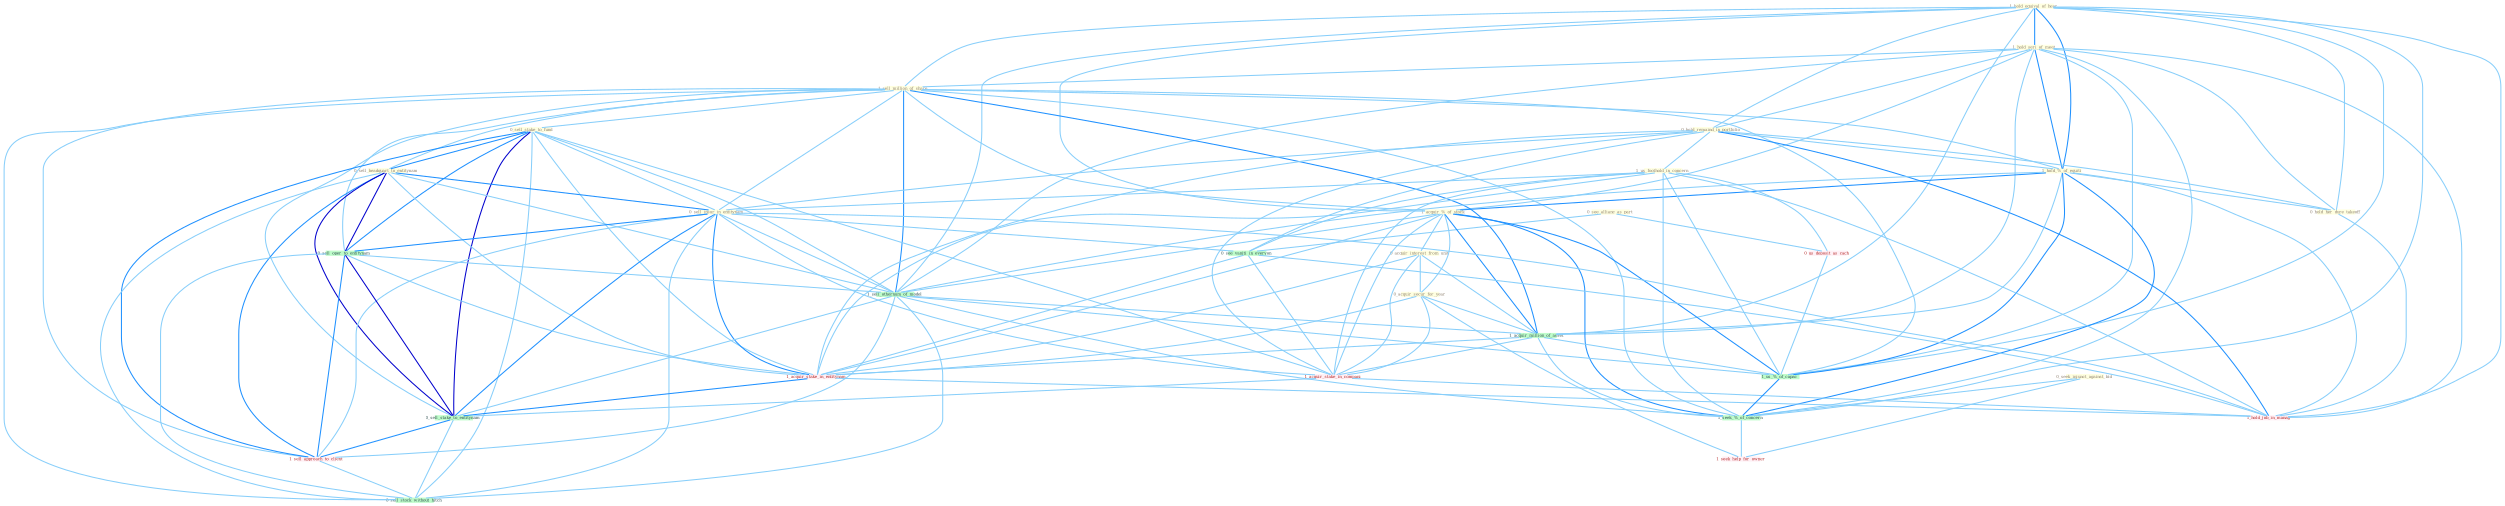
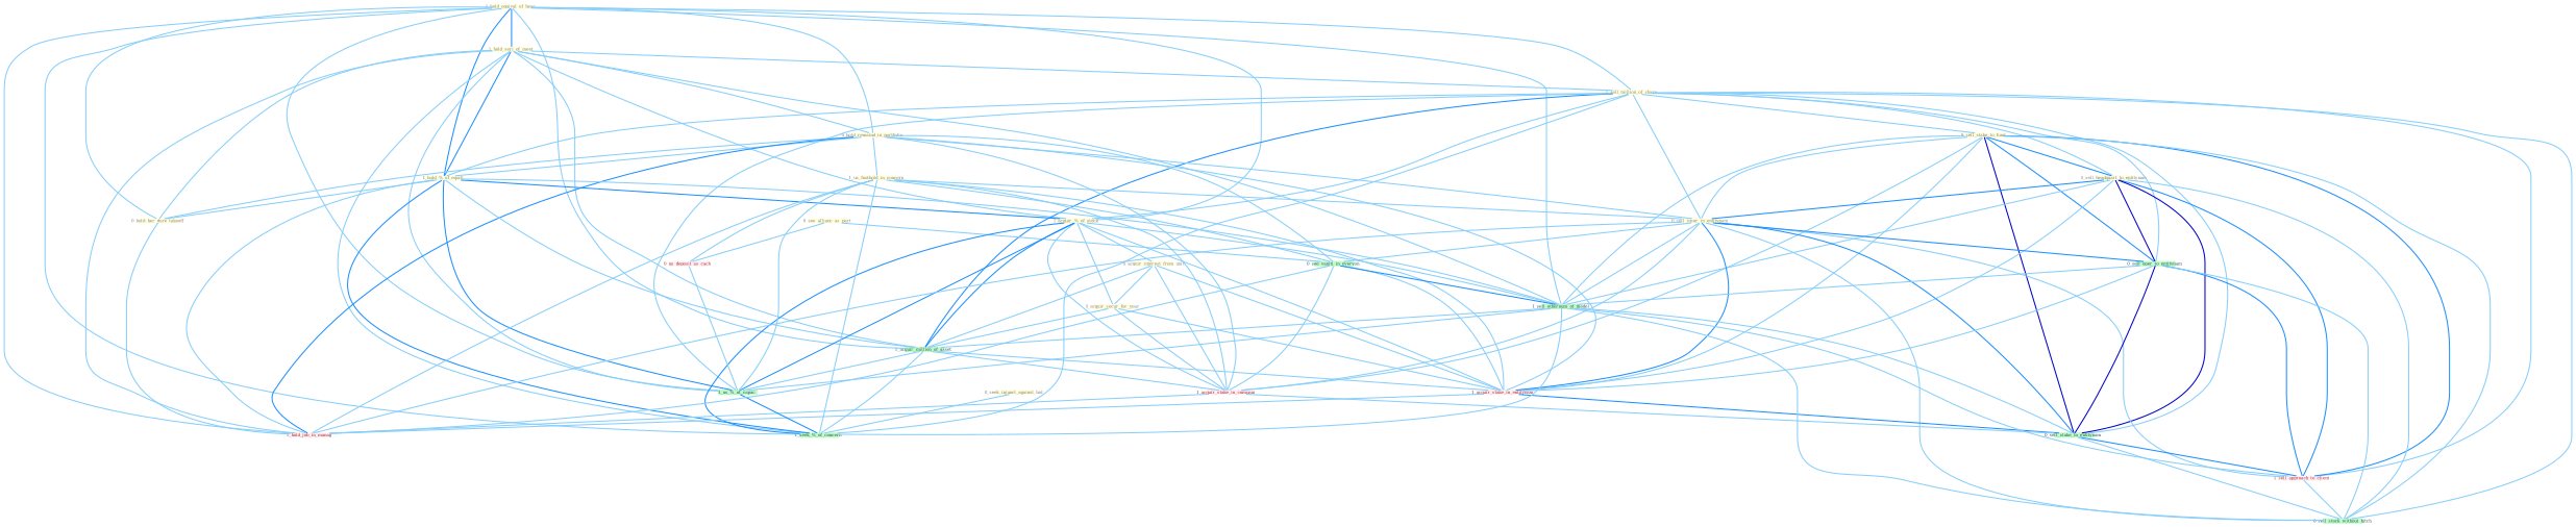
  graph {
    node [color="#ffffe0" fixedsize=true fontcolor="#8b7d6b" fontsize=4 shape=polygon style=filled]
    edge [color="#87cefa" w=1]
    "1_hold_equival_of_hear " [height=.06 width=.5]
    "1_hold_seri_of_meet " [height=.06 width=.5]
    "1_sell_million_of_share " [height=.06 width=.5]
    "0_seek_injunct_against_bid " [height=.06 width=.5]
    "0_see_allianc_as_part " [height=.06 width=.5]
    "0_hold_remaind_in_portfolio " [height=.06 width=.5]
    "1_hold_%_of_equiti " [height=.06 width=.5]
    "1_acquir_%_of_stock " [height=.06 width=.5]
    "1_us_foothold_in_concern " [height=.06 width=.5]
    "0_sell_stake_to_fund " [height=.06 width=.5]
    "0_hold_her_dure_takeoff " [height=.06 width=.5]
    "0_sell_headquart_to_entitynam " [height=.06 width=.5]
    "0_sell_insur_in_entitynam " [height=.06 width=.5]
-   "0_acquir_interest_from_unit " [height=.06 width=.5]
+   "0_acquir_interest_from_unit " [height=.06 width=.5 label="6_acquir_interest_from_unit"]
    "0_acquir_secur_for_year " [height=.06 width=.5]
    "0_us_deposit_as_cach " [color="#fff0f5" fontcolor="#b22222" height=.06 width=.5]
    "1_acquir_stake_in_entitynam " [color="#fff0f5" fontcolor="#b22222" height=.06 width=.5]
    "1_acquir_stake_in_compani " [color="#fff0f5" fontcolor="#b22222" height=.06 width=.5]
    "1_sell_approach_to_client " [color="#fff0f5" fontcolor="#b22222" height=.06 width=.5]
    "1_hold_job_in_manag " [color="#fff0f5" fontcolor="#b22222" height=.06 width=.5]
-   "1_seek_help_for_owner " [color="#fff0f5" fontcolor="#b22222" height=.06 width=.5]
    "1_sell_othernum_of_model " [color="#BDFCC9" fontcolor="#2f4f4f" height=.06 width=.5]
    "1_acquir_million_of_asset " [color="#BDFCC9" fontcolor="#2f4f4f" height=.06 width=.5]
    "1_us_%_of_capac " [color="#BDFCC9" fontcolor="#2f4f4f" height=.06 width=.5]
    "1_seek_%_of_concern " [color="#BDFCC9" fontcolor="#2f4f4f" height=.06 width=.5]
    "0_sell_oper_to_entitynam " [color="#BDFCC9" fontcolor="#2f4f4f" height=.06 width=.5]
    "0_sell_stake_to_entitynam " [color="#BDFCC9" fontcolor="#2f4f4f" height=.06 width=.5]
    "0_sell_stock_without_hitch " [color="#BDFCC9" fontcolor="#2f4f4f" height=.06 width=.5]
    "0_see_vaniti_in_everyon " [color="#BDFCC9" fontcolor="#2f4f4f" height=.06 width=.5]
    subgraph sub_1 {
      "1_hold_equival_of_hear "
      "1_hold_seri_of_meet "
      "1_sell_million_of_share "
      "0_seek_injunct_against_bid "
      "0_see_allianc_as_part "
      "0_hold_remaind_in_portfolio "
      "1_hold_%_of_equiti "
      "1_acquir_%_of_stock "
      "1_us_foothold_in_concern "
      "0_sell_stake_to_fund "
      "0_hold_her_dure_takeoff "
      "0_sell_headquart_to_entitynam "
      "0_sell_insur_in_entitynam "
      "0_acquir_interest_from_unit "
      "0_acquir_secur_for_year "
    }
    subgraph sub_2 {
      "0_us_deposit_as_cach "
      "1_acquir_stake_in_entitynam "
      "1_acquir_stake_in_compani "
      "1_sell_approach_to_client "
      "1_hold_job_in_manag "
-     "1_seek_help_for_owner "
    }
    "1_hold_equival_of_hear " -- "1_hold_seri_of_meet " [color="#1e90ff" w=2]
    "1_hold_equival_of_hear " -- "1_sell_million_of_share "
    "1_hold_equival_of_hear " -- "0_hold_remaind_in_portfolio "
    "1_hold_equival_of_hear " -- "1_hold_%_of_equiti " [color="#1e90ff" w=2]
    "1_hold_equival_of_hear " -- "1_acquir_%_of_stock "
    "1_hold_equival_of_hear " -- "0_hold_her_dure_takeoff "
    "1_hold_equival_of_hear " -- "1_hold_job_in_manag "
    "1_hold_equival_of_hear " -- "1_sell_othernum_of_model "
    "1_hold_equival_of_hear " -- "1_acquir_million_of_asset "
    "1_hold_equival_of_hear " -- "1_us_%_of_capac "
    "1_hold_equival_of_hear " -- "1_seek_%_of_concern "
    "1_hold_seri_of_meet " -- "1_sell_million_of_share "
    "1_hold_seri_of_meet " -- "0_hold_remaind_in_portfolio "
    "1_hold_seri_of_meet " -- "1_hold_%_of_equiti " [color="#1e90ff" w=2]
    "1_hold_seri_of_meet " -- "1_acquir_%_of_stock "
    "1_hold_seri_of_meet " -- "0_hold_her_dure_takeoff "
    "1_hold_seri_of_meet " -- "1_hold_job_in_manag "
    "1_hold_seri_of_meet " -- "1_sell_othernum_of_model "
    "1_hold_seri_of_meet " -- "1_acquir_million_of_asset "
    "1_hold_seri_of_meet " -- "1_us_%_of_capac "
    "1_hold_seri_of_meet " -- "1_seek_%_of_concern "
    "1_sell_million_of_share " -- "1_hold_%_of_equiti "
    "1_sell_million_of_share " -- "1_acquir_%_of_stock "
    "1_sell_million_of_share " -- "0_sell_stake_to_fund "
    "1_sell_million_of_share " -- "0_sell_headquart_to_entitynam "
    "1_sell_million_of_share " -- "0_sell_insur_in_entitynam "
    "1_sell_million_of_share " -- "1_sell_approach_to_client "
-   "1_sell_million_of_share " -- "1_sell_othernum_of_model " [color="#1e90ff" w=2]
+   "0_see_vaniti_in_everyon " -- "1_sell_othernum_of_model " [color="#1e90ff" w=2]
    "1_sell_million_of_share " -- "1_acquir_million_of_asset " [color="#1e90ff" w=2]
    "1_sell_million_of_share " -- "1_us_%_of_capac "
    "1_sell_million_of_share " -- "1_seek_%_of_concern "
    "1_sell_million_of_share " -- "0_sell_oper_to_entitynam "
    "1_sell_million_of_share " -- "0_sell_stake_to_entitynam "
    "1_sell_million_of_share " -- "0_sell_stock_without_hitch "
-   "0_seek_injunct_against_bid " -- "1_seek_help_for_owner "
    "0_seek_injunct_against_bid " -- "1_seek_%_of_concern "
    "0_see_allianc_as_part " -- "0_us_deposit_as_cach "
    "0_see_allianc_as_part " -- "0_see_vaniti_in_everyon "
    "0_hold_remaind_in_portfolio " -- "1_hold_%_of_equiti "
    "0_hold_remaind_in_portfolio " -- "1_us_foothold_in_concern "
    "0_hold_remaind_in_portfolio " -- "0_hold_her_dure_takeoff "
    "0_hold_remaind_in_portfolio " -- "0_sell_insur_in_entitynam "
    "0_hold_remaind_in_portfolio " -- "1_acquir_stake_in_entitynam "
    "0_hold_remaind_in_portfolio " -- "1_acquir_stake_in_compani "
    "0_hold_remaind_in_portfolio " -- "1_hold_job_in_manag " [color="#1e90ff" w=2]
    "0_hold_remaind_in_portfolio " -- "0_see_vaniti_in_everyon "
    "1_hold_%_of_equiti " -- "1_acquir_%_of_stock " [color="#1e90ff" w=2]
    "1_hold_%_of_equiti " -- "0_hold_her_dure_takeoff "
    "1_hold_%_of_equiti " -- "1_hold_job_in_manag "
    "1_hold_%_of_equiti " -- "1_sell_othernum_of_model "
    "1_hold_%_of_equiti " -- "1_acquir_million_of_asset "
    "1_hold_%_of_equiti " -- "1_us_%_of_capac " [color="#1e90ff" w=2]
    "1_hold_%_of_equiti " -- "1_seek_%_of_concern " [color="#1e90ff" w=2]
    "1_acquir_%_of_stock " -- "0_acquir_interest_from_unit "
    "1_acquir_%_of_stock " -- "0_acquir_secur_for_year "
    "1_acquir_%_of_stock " -- "1_acquir_stake_in_entitynam "
    "1_acquir_%_of_stock " -- "1_acquir_stake_in_compani "
    "1_acquir_%_of_stock " -- "1_sell_othernum_of_model "
    "1_acquir_%_of_stock " -- "1_acquir_million_of_asset " [color="#1e90ff" w=2]
    "1_acquir_%_of_stock " -- "1_us_%_of_capac " [color="#1e90ff" w=2]
    "1_acquir_%_of_stock " -- "1_seek_%_of_concern " [color="#1e90ff" w=2]
    "1_us_foothold_in_concern " -- "0_sell_insur_in_entitynam "
    "1_us_foothold_in_concern " -- "0_us_deposit_as_cach "
    "1_us_foothold_in_concern " -- "1_acquir_stake_in_entitynam "
    "1_us_foothold_in_concern " -- "1_acquir_stake_in_compani "
    "1_us_foothold_in_concern " -- "1_hold_job_in_manag "
    "1_us_foothold_in_concern " -- "1_us_%_of_capac "
    "1_us_foothold_in_concern " -- "1_seek_%_of_concern "
    "1_us_foothold_in_concern " -- "0_see_vaniti_in_everyon "
    "0_sell_stake_to_fund " -- "0_sell_headquart_to_entitynam " [color="#1e90ff" w=2]
    "0_sell_stake_to_fund " -- "0_sell_insur_in_entitynam "
    "0_sell_stake_to_fund " -- "1_acquir_stake_in_entitynam "
    "0_sell_stake_to_fund " -- "1_acquir_stake_in_compani "
    "0_sell_stake_to_fund " -- "1_sell_approach_to_client " [color="#1e90ff" w=2]
    "0_sell_stake_to_fund " -- "1_sell_othernum_of_model "
    "0_sell_stake_to_fund " -- "0_sell_oper_to_entitynam " [color="#1e90ff" w=2]
    "0_sell_stake_to_fund " -- "0_sell_stake_to_entitynam " [color="#0000cd" w=3]
    "0_sell_stake_to_fund " -- "0_sell_stock_without_hitch "
    "0_hold_her_dure_takeoff " -- "1_hold_job_in_manag "
    "0_sell_headquart_to_entitynam " -- "0_sell_insur_in_entitynam " [color="#1e90ff" w=2]
    "0_sell_headquart_to_entitynam " -- "1_acquir_stake_in_entitynam "
    "0_sell_headquart_to_entitynam " -- "1_sell_approach_to_client " [color="#1e90ff" w=2]
    "0_sell_headquart_to_entitynam " -- "1_sell_othernum_of_model "
    "0_sell_headquart_to_entitynam " -- "0_sell_oper_to_entitynam " [color="#0000cd" w=3]
    "0_sell_headquart_to_entitynam " -- "0_sell_stake_to_entitynam " [color="#0000cd" w=3]
    "0_sell_headquart_to_entitynam " -- "0_sell_stock_without_hitch "
    "0_sell_insur_in_entitynam " -- "1_acquir_stake_in_entitynam " [color="#1e90ff" w=2]
    "0_sell_insur_in_entitynam " -- "1_acquir_stake_in_compani "
    "0_sell_insur_in_entitynam " -- "1_sell_approach_to_client "
    "0_sell_insur_in_entitynam " -- "1_hold_job_in_manag "
    "0_sell_insur_in_entitynam " -- "1_sell_othernum_of_model "
    "0_sell_insur_in_entitynam " -- "0_sell_oper_to_entitynam " [color="#1e90ff" w=2]
    "0_sell_insur_in_entitynam " -- "0_sell_stake_to_entitynam " [color="#1e90ff" w=2]
    "0_sell_insur_in_entitynam " -- "0_sell_stock_without_hitch "
    "0_sell_insur_in_entitynam " -- "0_see_vaniti_in_everyon "
    "0_acquir_interest_from_unit " -- "0_acquir_secur_for_year "
    "0_acquir_interest_from_unit " -- "1_acquir_stake_in_entitynam "
    "0_acquir_interest_from_unit " -- "1_acquir_stake_in_compani "
    "0_acquir_interest_from_unit " -- "1_acquir_million_of_asset "
    "0_acquir_secur_for_year " -- "1_acquir_stake_in_entitynam "
    "0_acquir_secur_for_year " -- "1_acquir_stake_in_compani "
-   "0_acquir_secur_for_year " -- "1_seek_help_for_owner "
    "0_acquir_secur_for_year " -- "1_acquir_million_of_asset "
    "0_us_deposit_as_cach " -- "1_us_%_of_capac "
    "1_acquir_stake_in_entitynam " -- "1_hold_job_in_manag "
    "1_acquir_stake_in_entitynam " -- "0_sell_stake_to_entitynam " [color="#1e90ff" w=2]
    "1_acquir_stake_in_compani " -- "1_hold_job_in_manag "
    "1_acquir_stake_in_compani " -- "0_sell_stake_to_entitynam "
    "1_sell_approach_to_client " -- "0_sell_stock_without_hitch "
    "1_sell_othernum_of_model " -- "1_sell_approach_to_client "
    "1_sell_othernum_of_model " -- "1_acquir_million_of_asset "
    "1_sell_othernum_of_model " -- "1_us_%_of_capac "
    "1_sell_othernum_of_model " -- "1_seek_%_of_concern "
    "1_sell_othernum_of_model " -- "0_sell_stake_to_entitynam "
    "1_sell_othernum_of_model " -- "0_sell_stock_without_hitch "
    "1_acquir_million_of_asset " -- "1_acquir_stake_in_entitynam "
    "1_acquir_million_of_asset " -- "1_acquir_stake_in_compani "
    "1_acquir_million_of_asset " -- "1_us_%_of_capac "
    "1_acquir_million_of_asset " -- "1_seek_%_of_concern "
    "1_us_%_of_capac " -- "1_seek_%_of_concern " [color="#1e90ff" w=2]
-   "1_seek_%_of_concern " -- "1_seek_help_for_owner "
    "0_sell_oper_to_entitynam " -- "1_acquir_stake_in_entitynam "
    "0_sell_oper_to_entitynam " -- "1_sell_approach_to_client " [color="#1e90ff" w=2]
    "0_sell_oper_to_entitynam " -- "1_sell_othernum_of_model "
    "0_sell_oper_to_entitynam " -- "0_sell_stake_to_entitynam " [color="#0000cd" w=3]
    "0_sell_oper_to_entitynam " -- "0_sell_stock_without_hitch "
    "0_sell_stake_to_entitynam " -- "1_sell_approach_to_client " [color="#1e90ff" w=2]
    "0_sell_stake_to_entitynam " -- "0_sell_stock_without_hitch "
    "0_see_vaniti_in_everyon " -- "1_acquir_stake_in_entitynam "
    "0_see_vaniti_in_everyon " -- "1_acquir_stake_in_compani "
    "0_see_vaniti_in_everyon " -- "1_hold_job_in_manag "
  }
